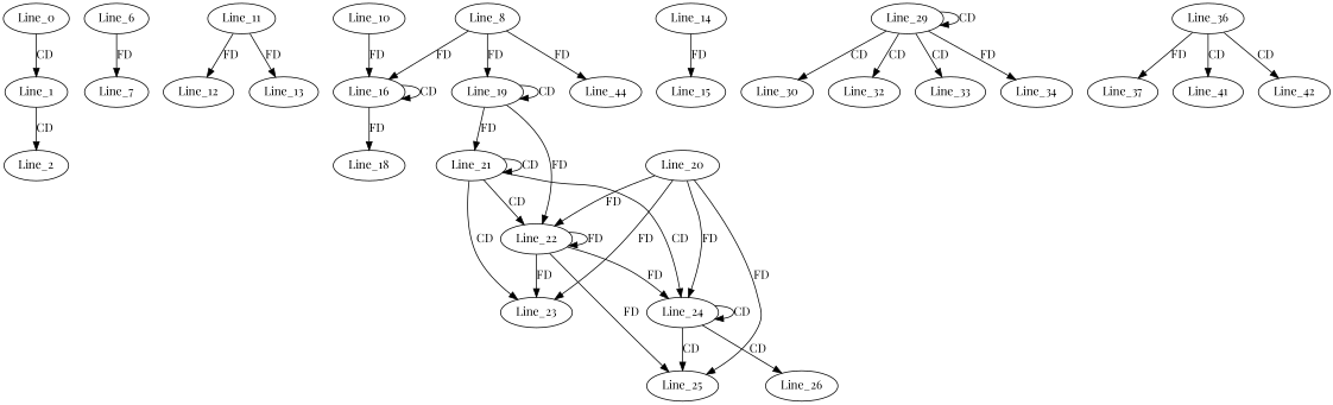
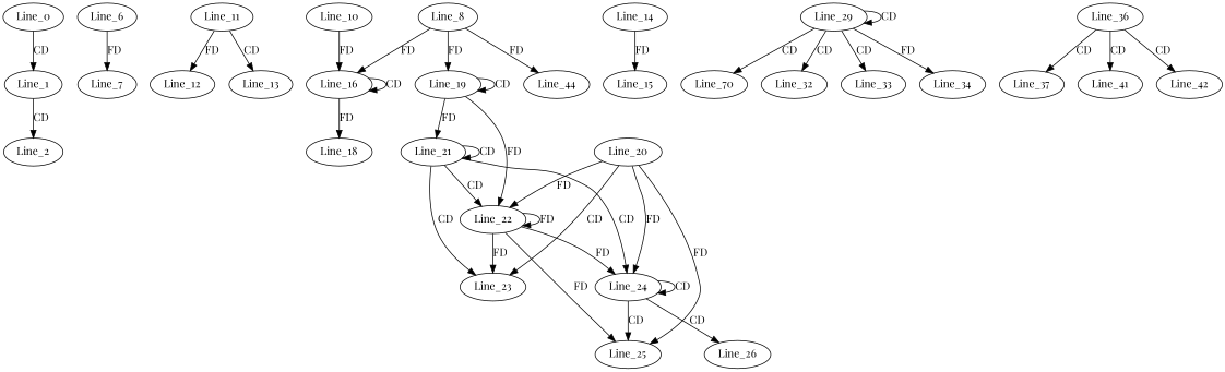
  digraph {
    fontname="Playfair Display"
    node [fontname="Playfair Display"]
    edge [fontname="Playfair Display"]
    Line_0
    Line_1
    Line_2
    Line_6
    Line_7
    Line_11
    Line_12
    Line_13
    Line_10
    Line_16
    Line_18
    Line_14
    Line_15
    Line_8
    Line_19
    Line_44
    Line_21
    Line_22
    Line_23
    Line_24
    Line_25
    Line_26
    Line_20
    Line_29
-   Line_30
+   Line_30 [label=Line_70]
    Line_32
    Line_33
    Line_34
    Line_36
    Line_37
    Line_41
    Line_42
    Line_0 -> Line_1 [label=CD]
    Line_1 -> Line_2 [label=CD]
    Line_6 -> Line_7 [label=FD]
    Line_11 -> Line_12 [label=FD]
-   Line_11 -> Line_13 [label=FD]
+   Line_11 -> Line_13 [label=CD]
    Line_10 -> Line_16 [label=FD]
    Line_16 -> Line_16 [label=CD]
    Line_16 -> Line_18 [label=FD]
    Line_14 -> Line_15 [label=FD]
    Line_8 -> Line_16 [label=FD]
    Line_8 -> Line_19 [label=FD]
    Line_8 -> Line_44 [label=FD]
    Line_19 -> Line_19 [label=CD]
    Line_19 -> Line_21 [label=FD]
    Line_19 -> Line_22 [label=FD]
    Line_21 -> Line_21 [label=CD]
    Line_21 -> Line_22 [label=CD]
    Line_21 -> Line_23 [label=CD]
    Line_21 -> Line_24 [label=CD]
    Line_22 -> Line_22 [label=FD]
    Line_22 -> Line_23 [label=FD]
    Line_22 -> Line_24 [label=FD]
    Line_22 -> Line_25 [label=FD]
    Line_24 -> Line_24 [label=CD]
    Line_24 -> Line_25 [label=CD]
    Line_24 -> Line_26 [label=CD]
    Line_20 -> Line_22 [label=FD]
-   Line_20 -> Line_23 [label=FD]
+   Line_20 -> Line_23 [label=CD]
    Line_20 -> Line_24 [label=FD]
    Line_20 -> Line_25 [label=FD]
    Line_29 -> Line_29 [label=CD]
    Line_29 -> Line_30 [label=CD]
    Line_29 -> Line_32 [label=CD]
    Line_29 -> Line_33 [label=CD]
    Line_29 -> Line_34 [label=FD]
-   Line_36 -> Line_37 [label=FD]
+   Line_36 -> Line_37 [label=CD]
    Line_36 -> Line_41 [label=CD]
    Line_36 -> Line_42 [label=CD]
  }
